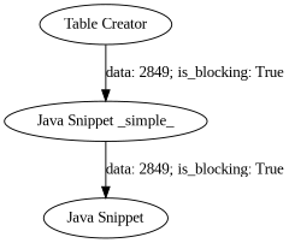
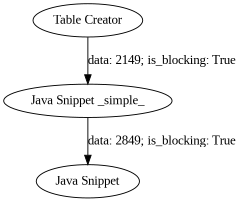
  digraph {
    fontname="Liberation Serif"
    rankdir=TB
    node [fontname="Liberation Serif"]
    edge [fontname="Liberation Serif"]
    n1 [label="Java Snippet _simple_"]
    n2 [label="Java Snippet"]
    n3 [label="Table Creator"]
    n1 -> n2 [label="data: 2849; is_blocking: True"]
-   n3 -> n1 [label="data: 2849; is_blocking: True"]
+   n3 -> n1 [label="data: 2149; is_blocking: True"]
  }
